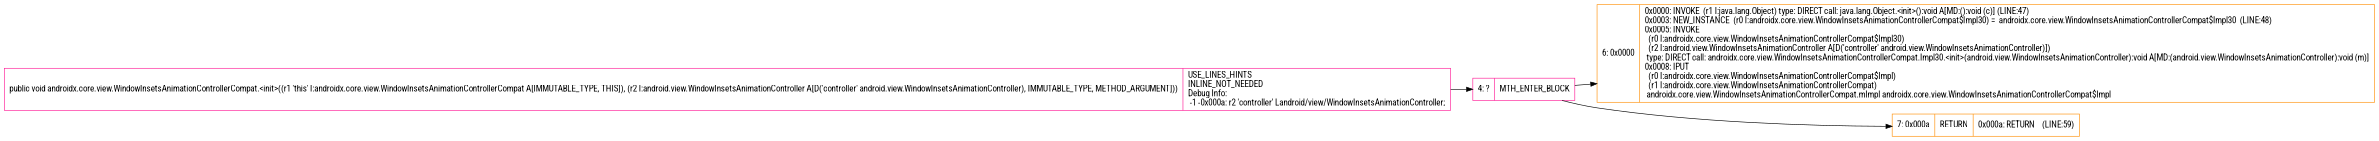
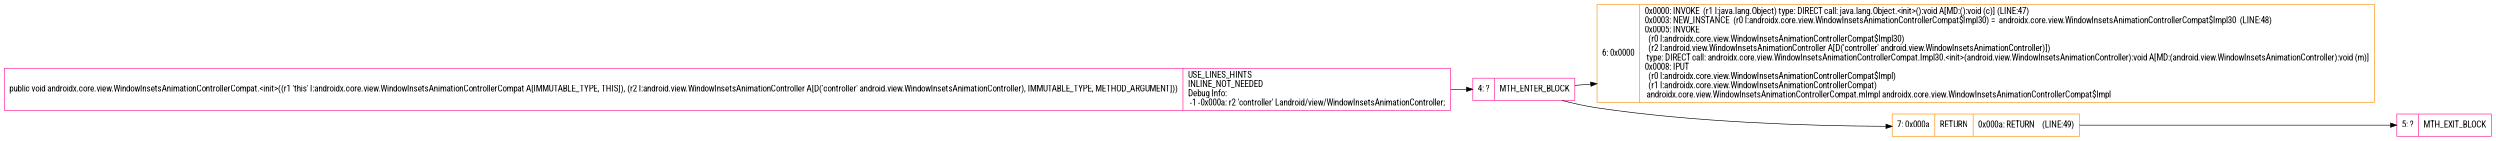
  digraph {
    fontname="Roboto Condensed"
    rankdir=LR
    node [color=deeppink fontname="Roboto Condensed" shape=record]
    edge [fontname="Roboto Condensed"]
    n1 [label="{4\:\ ?|MTH_ENTER_BLOCK\l}"]
    n2 [color=darkorange label="{6\:\ 0x0000|0x0000: INVOKE  (r1 I:java.lang.Object) type: DIRECT call: java.lang.Object.\<init\>():void A[MD:():void (c)] (LINE:47)\l0x0003: NEW_INSTANCE  (r0 I:androidx.core.view.WindowInsetsAnimationControllerCompat$Impl30) =  androidx.core.view.WindowInsetsAnimationControllerCompat$Impl30  (LINE:48)\l0x0005: INVOKE  \l  (r0 I:androidx.core.view.WindowInsetsAnimationControllerCompat$Impl30)\l  (r2 I:android.view.WindowInsetsAnimationController A[D('controller' android.view.WindowInsetsAnimationController)])\l type: DIRECT call: androidx.core.view.WindowInsetsAnimationControllerCompat.Impl30.\<init\>(android.view.WindowInsetsAnimationController):void A[MD:(android.view.WindowInsetsAnimationController):void (m)]\l0x0008: IPUT  \l  (r0 I:androidx.core.view.WindowInsetsAnimationControllerCompat$Impl)\l  (r1 I:androidx.core.view.WindowInsetsAnimationControllerCompat)\l androidx.core.view.WindowInsetsAnimationControllerCompat.mImpl androidx.core.view.WindowInsetsAnimationControllerCompat$Impl \l}"]
-   n3 [color=darkorange label="{7\:\ 0x000a|RETURN\l|0x000a: RETURN    (LINE:59)\l}"]
+   n3 [color=darkorange label="{7\:\ 0x000a|RETURN\l|0x000a: RETURN    (LINE:49)\l}"]
+   n4 [label="{5\:\ ?|MTH_EXIT_BLOCK\l}"]
    n5 [label="{public void androidx.core.view.WindowInsetsAnimationControllerCompat.\<init\>((r1 'this' I:androidx.core.view.WindowInsetsAnimationControllerCompat A[IMMUTABLE_TYPE, THIS]), (r2 I:android.view.WindowInsetsAnimationController A[D('controller' android.view.WindowInsetsAnimationController), IMMUTABLE_TYPE, METHOD_ARGUMENT]))  | USE_LINES_HINTS\lINLINE_NOT_NEEDED\lDebug Info:\l  \-1 \-0x000a: r2 'controller' Landroid\/view\/WindowInsetsAnimationController;\l}"]
    n1 -> n2
    n1 -> n3
+   n3 -> n4
    n5 -> n1
  }
